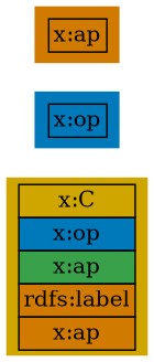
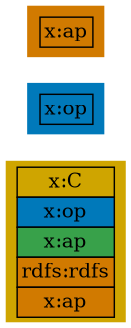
  digraph {
    rankdir=LR
    node [shape=plaintext style=filled]
-   n1 [fillcolor="#CFA500" label=< <table border='0' cellborder='1' cellspacing='0'>  <tr>   <td>x:C</td>  </tr>  <tr>   <td bgcolor="#0079BA">x:op</td>  </tr>  <tr>   <td bgcolor="#38A14A">x:ap</td>  </tr>  <tr>   <td bgcolor="#D17A00">rdfs:label</td>  </tr>  <tr>   <td bgcolor="#D17A00">x:ap</td>  </tr> </table> >]
+   n1 [fillcolor="#CFA500" label=< <table border='0' cellborder='1' cellspacing='0'>  <tr>   <td>x:C</td>  </tr>  <tr>   <td bgcolor="#0079BA">x:op</td>  </tr>  <tr>   <td bgcolor="#38A14A">x:ap</td>  </tr>  <tr>   <td bgcolor="#D17A00">rdfs:rdfs</td>  </tr>  <tr>   <td bgcolor="#D17A00">x:ap</td>  </tr> </table> >]
    n2 [fillcolor="#0079BA" label=< <table border='0' cellborder='1' cellspacing='0'>  <tr>   <td>x:op</td>  </tr> </table> >]
    n3 [fillcolor="#D17A00" label=< <table border='0' cellborder='1' cellspacing='0'>  <tr>   <td>x:ap</td>  </tr> </table> >]
  }
